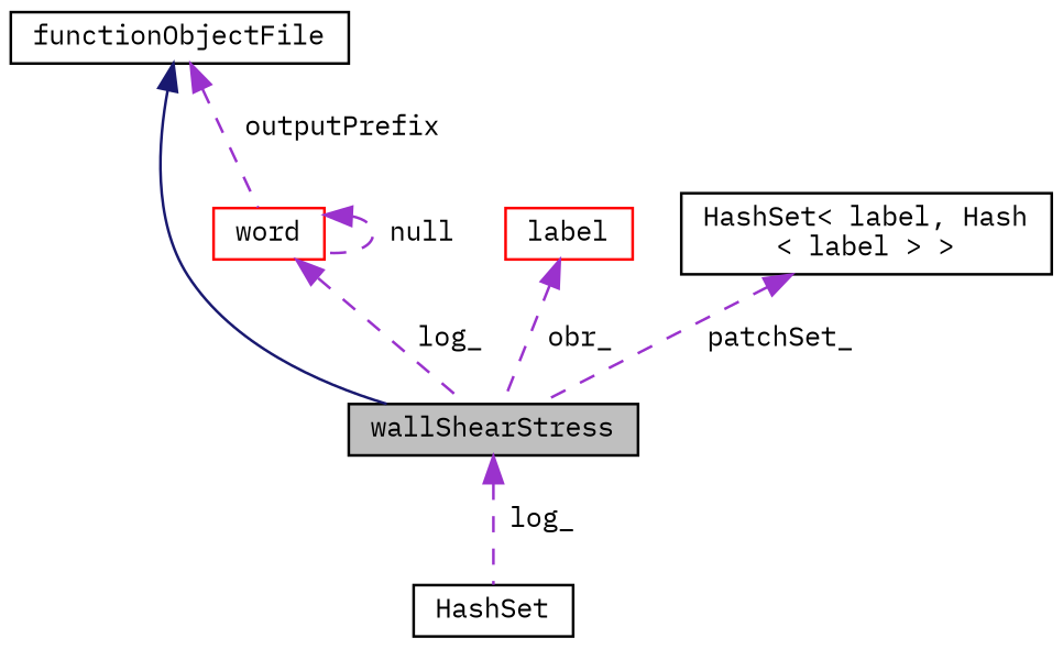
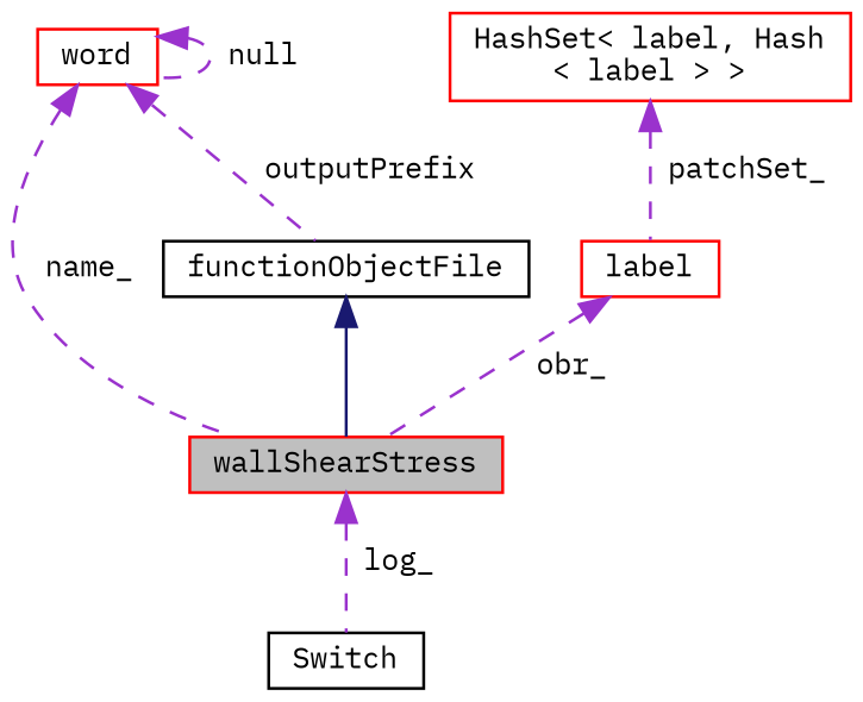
  digraph {
    fontname="IBM Plex Mono"
    node [color=black fontname="IBM Plex Mono" fontsize=10 shape=record]
    edge [color=darkorchid3 dir=back fontname="IBM Plex Mono" fontsize=10 labelfontname=FreeSans labelfontsize=10 style=dashed]
-   n1 [fillcolor=grey75 fontcolor=black height=0.2 label=wallShearStress style=filled width=0.4]
-   n2 [height=0.2 label=HashSet width=0.4]
+   n1 [color=red fillcolor=grey75 fontcolor=black height=0.2 label=wallShearStress style=filled width=0.4]
+   n2 [height=0.2 label=Switch width=0.4]
    n3 [height=0.2 label=functionObjectFile width=0.4]
    n4 [color=red height=0.2 label=word width=0.4]
    n5 [color=red height=0.2 label=label width=0.4]
-   n6 [height=0.2 label="HashSet\< label, Hash\l\< label \> \>" width=0.4]
+   n6 [color=red height=0.2 label="HashSet\< label, Hash\l\< label \> \>" width=0.4]
    n1 -> n2 [label=" log_"]
    n3 -> n1 [color=midnightblue style=solid]
-   n4 -> n1 [label=" log_"]
-   n3 -> n4 [label=" outputPrefix"]
+   n4 -> n1 [label=" name_"]
+   n4 -> n3 [label=" outputPrefix"]
    n4 -> n4 [label=" null"]
    n5 -> n1 [label=" obr_"]
-   n6 -> n1 [label=" patchSet_"]
+   n6 -> n5 [label=" patchSet_"]
  }
